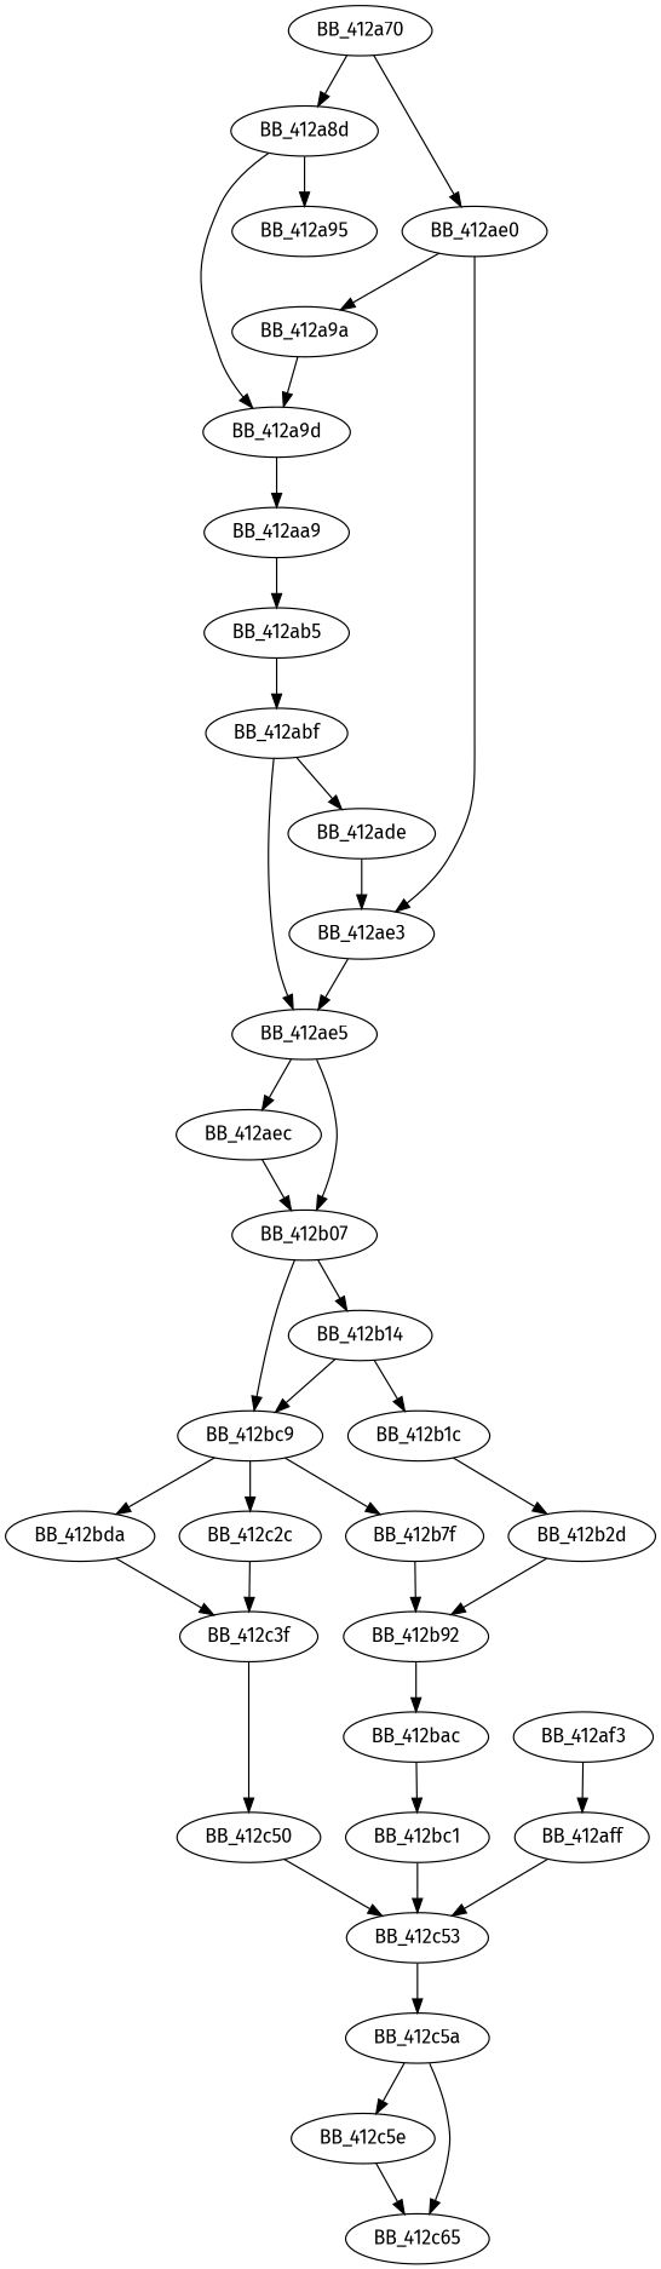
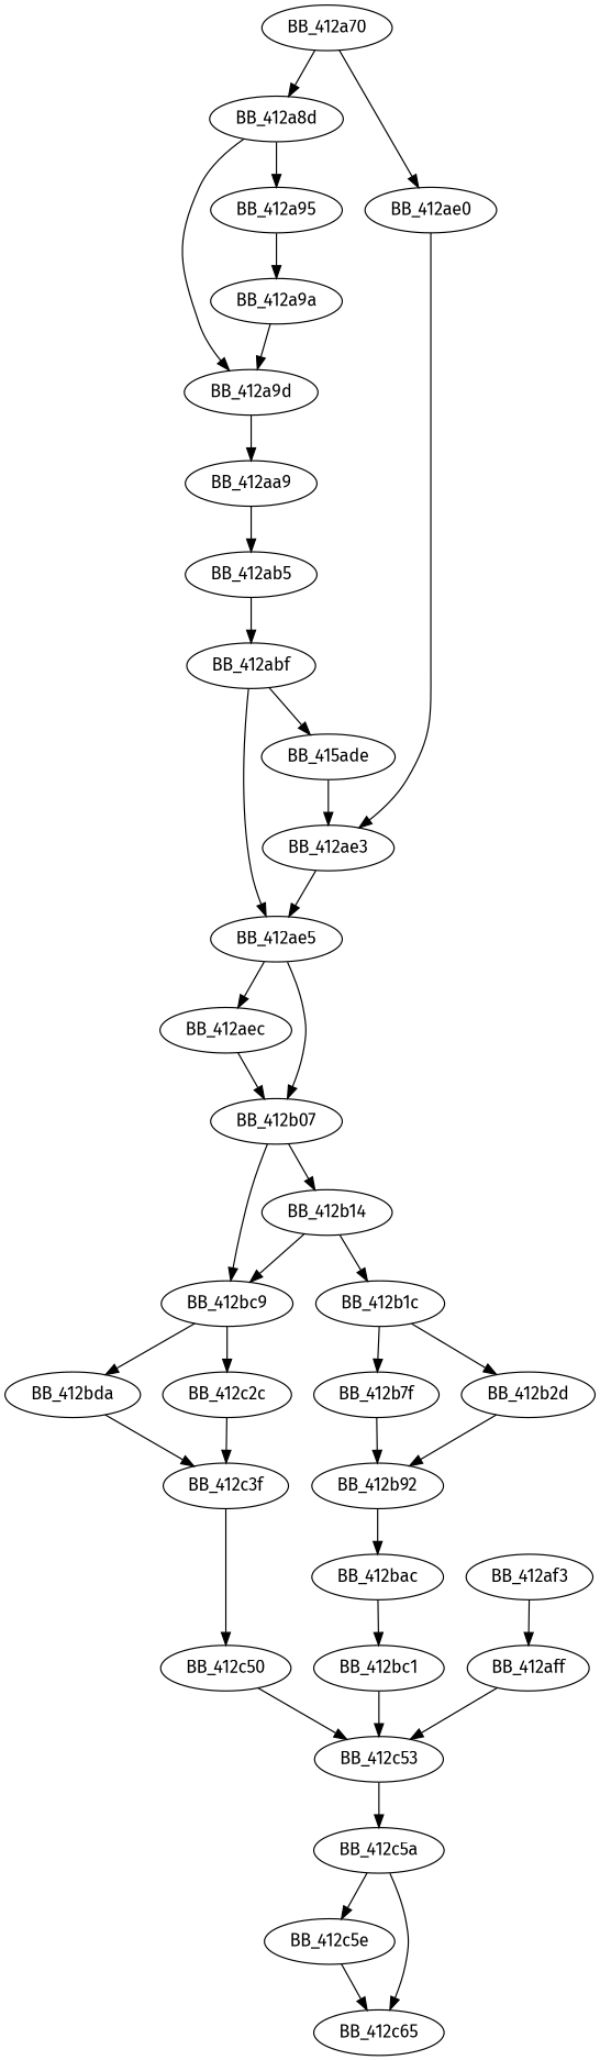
  digraph {
    fontname="Fira Sans"
    node [fontname="Fira Sans"]
    edge [fontname="Fira Sans"]
    BB_412a70
    BB_412a8d
    BB_412ae0
    BB_412a95
    BB_412a9d
    BB_412ae3
    BB_412a9a
    BB_412aa9
    BB_412ae5
    BB_412ab5
    BB_412abf
-   BB_412ade
+   BB_412ade [label=BB_415ade]
    BB_412aec
    BB_412b07
    BB_412b14
    BB_412bc9
    BB_412af3
    BB_412aff
    BB_412b1c
    BB_412bda
    BB_412c2c
    BB_412c53
    BB_412c5a
    BB_412c5e
    BB_412c65
    BB_412b2d
    BB_412b7f
    BB_412c3f
    BB_412b92
    BB_412bac
    BB_412bc1
    BB_412c50
    BB_412a70 -> BB_412a8d
    BB_412a70 -> BB_412ae0
    BB_412a8d -> BB_412a95
    BB_412a8d -> BB_412a9d
    BB_412ae0 -> BB_412ae3
-   BB_412ae0 -> BB_412a9a
+   BB_412a95 -> BB_412a9a
    BB_412a9d -> BB_412aa9
    BB_412ae3 -> BB_412ae5
    BB_412a9a -> BB_412a9d
    BB_412aa9 -> BB_412ab5
    BB_412ae5 -> BB_412aec
    BB_412ae5 -> BB_412b07
    BB_412ab5 -> BB_412abf
    BB_412abf -> BB_412ae5
    BB_412abf -> BB_412ade
    BB_412ade -> BB_412ae3
    BB_412aec -> BB_412b07
    BB_412b07 -> BB_412b14
    BB_412b07 -> BB_412bc9
    BB_412b14 -> BB_412bc9
    BB_412b14 -> BB_412b1c
    BB_412bc9 -> BB_412bda
    BB_412bc9 -> BB_412c2c
    BB_412af3 -> BB_412aff
    BB_412aff -> BB_412c53
    BB_412b1c -> BB_412b2d
-   BB_412bc9 -> BB_412b7f
+   BB_412b1c -> BB_412b7f
    BB_412bda -> BB_412c3f
    BB_412c2c -> BB_412c3f
    BB_412c53 -> BB_412c5a
    BB_412c5a -> BB_412c5e
    BB_412c5a -> BB_412c65
    BB_412c5e -> BB_412c65
    BB_412b2d -> BB_412b92
    BB_412b7f -> BB_412b92
    BB_412c3f -> BB_412c50
    BB_412b92 -> BB_412bac
    BB_412bac -> BB_412bc1
    BB_412bc1 -> BB_412c53
    BB_412c50 -> BB_412c53
  }
